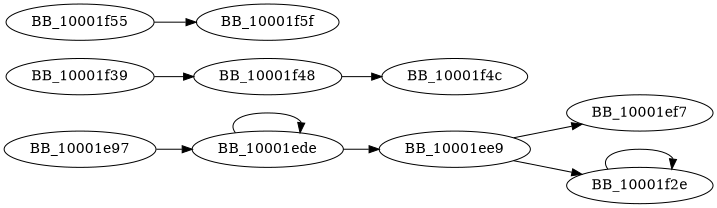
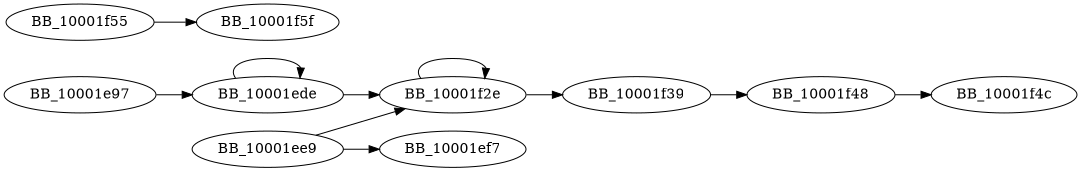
  digraph {
    rankdir=LR
    BB_10001e97
    BB_10001ede
    BB_10001ee9
    BB_10001ef7
    BB_10001f2e
    BB_10001f39
    BB_10001f48
    BB_10001f4c
    BB_10001f55
    BB_10001f5f
    BB_10001e97 -> BB_10001ede
    BB_10001ede -> BB_10001ede
-   BB_10001ede -> BB_10001ee9
+   BB_10001ede -> BB_10001f2e
    BB_10001ee9 -> BB_10001ef7
    BB_10001ee9 -> BB_10001f2e
    BB_10001f2e -> BB_10001f2e
+   BB_10001f2e -> BB_10001f39
    BB_10001f39 -> BB_10001f48
    BB_10001f48 -> BB_10001f4c
    BB_10001f55 -> BB_10001f5f
  }
